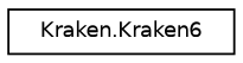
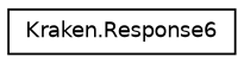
  digraph {
    rankdir=LR
-   n1 [color=black fillcolor=white fontname=Helvetica fontsize=10 height=0.2 label="Kraken.Kraken6" shape=record style=filled width=0.4]
+   n1 [color=black fillcolor=white fontname=Helvetica fontsize=10 height=0.2 label="Kraken.Response6" shape=record style=filled width=0.4]
  }
